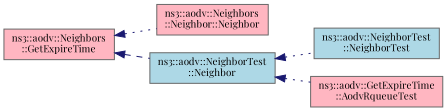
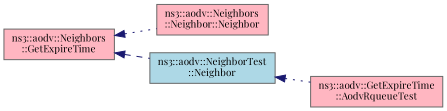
  digraph {
    fontname="Playfair Display"
    rankdir=LR
    node [color=gray40 fillcolor=lightpink fontname="Playfair Display" fontsize=10 shape=record style=filled]
    edge [color=midnightblue dir=back fontname="Playfair Display" fontsize=10 labelfontname=Helvetica labelfontsize=10 style=dotted]
    n1 [fontcolor=black height=0.2 label="ns3::aodv::Neighbors\l::GetExpireTime" width=0.4]
    n2 [height=0.2 label="ns3::aodv::Neighbors\l::Neighbor::Neighbor" width=0.4]
    n3 [fillcolor=lightblue height=0.2 label="ns3::aodv::NeighborTest\l::Neighbor" width=0.4]
-   n4 [fillcolor=lightblue height=0.2 label="ns3::aodv::NeighborTest\l::NeighborTest" width=0.4]
    n5 [height=0.2 label="ns3::aodv::GetExpireTime\l::AodvRqueueTest" width=0.4]
    n1 -> n2
    n1 -> n3 [style=dashed]
-   n3 -> n4
    n3 -> n5
  }
